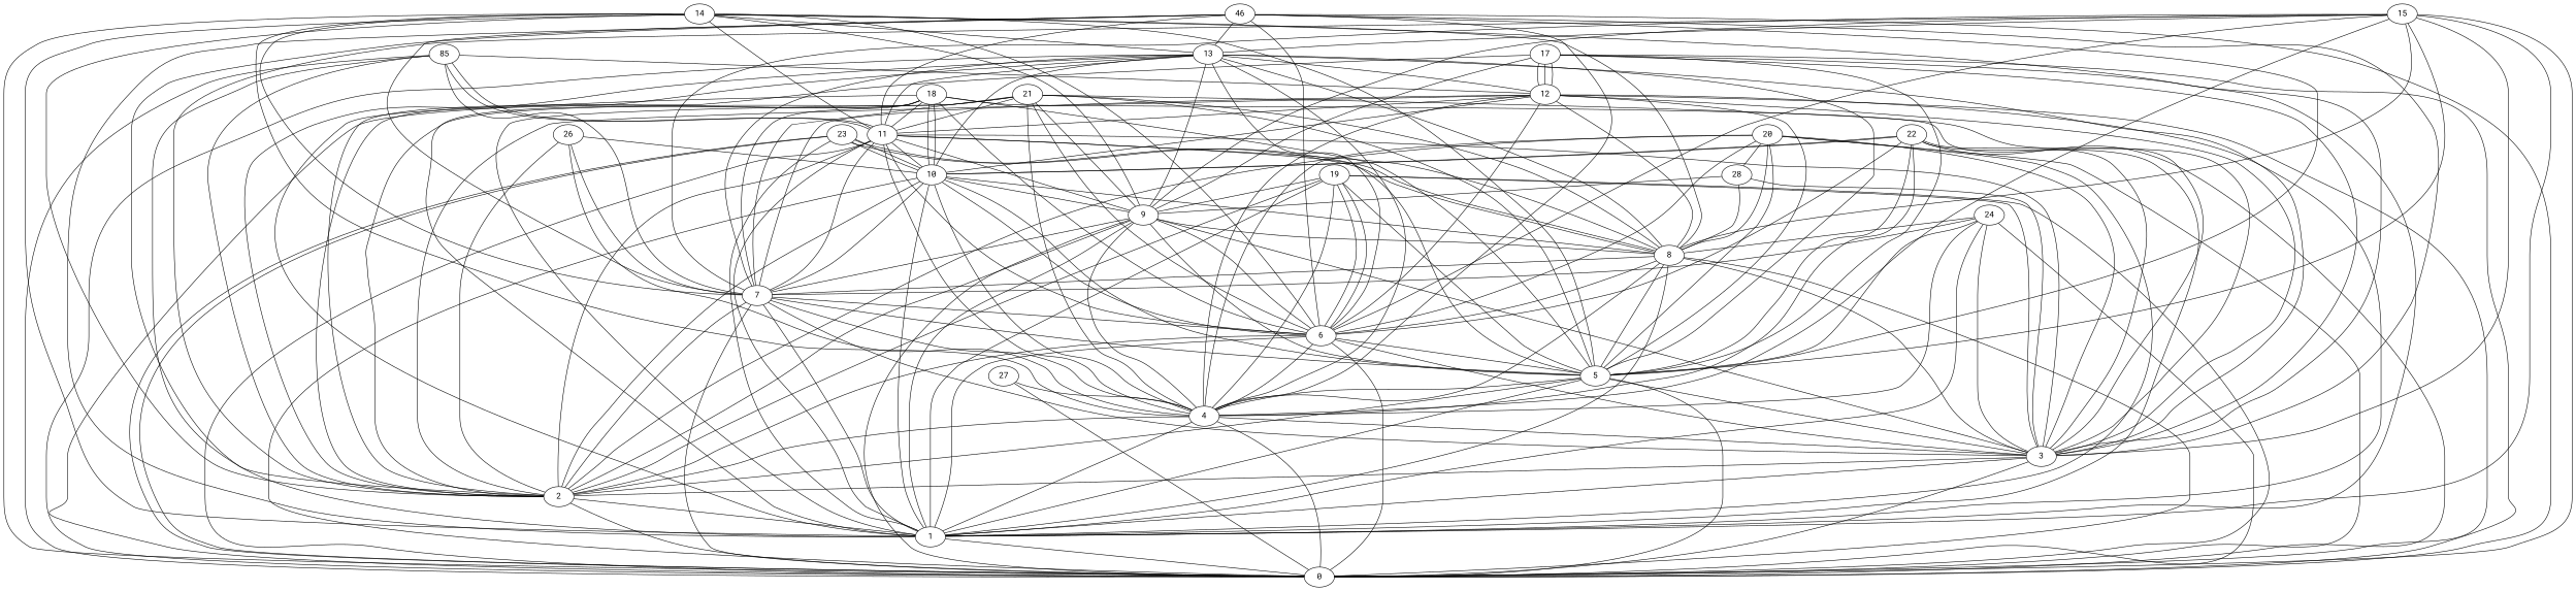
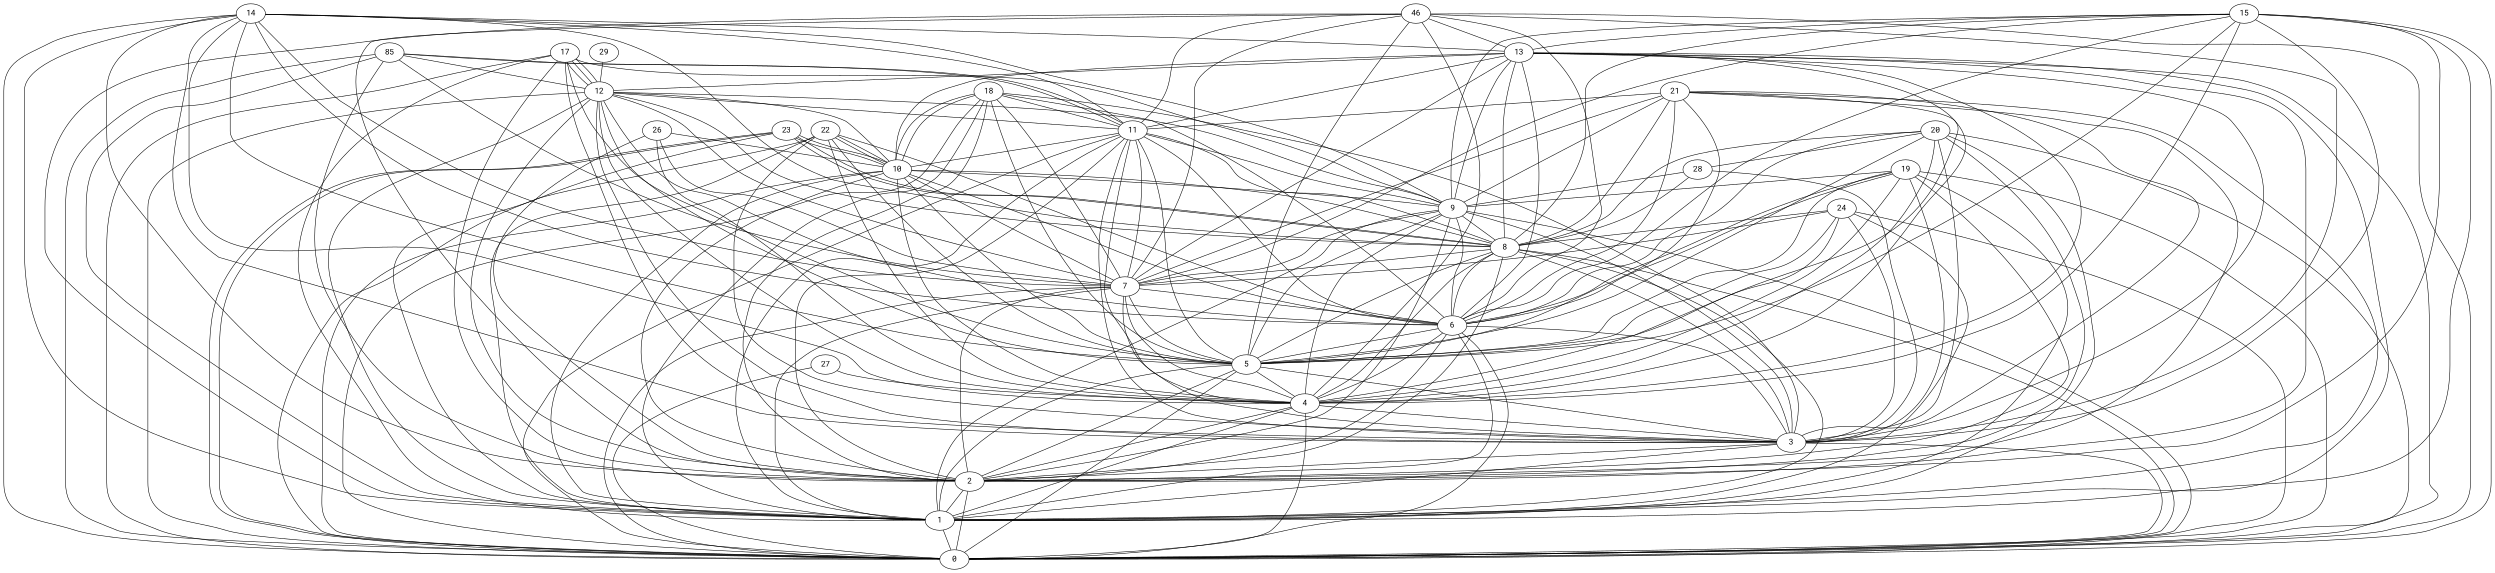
  graph {
    fontname="Roboto Mono"
    node [fontname="Roboto Mono"]
    edge [fontname="Roboto Mono"]
    1
    0
    2
    3
    4
    5
    6
    7
    8
    9
    10
    11
    12
    13
    14
    15
    n17 [label=46]
    17
    18
    19
    20
    28
    21
    22
    23
    24
    n27 [label=85]
    26
    27
+   29
    1 -- 0
    2 -- 1
    2 -- 0
    3 -- 1
    3 -- 0
    3 -- 2
    4 -- 1
    4 -- 0
    4 -- 2
    4 -- 3
    5 -- 1
    5 -- 0
    5 -- 2
    5 -- 3
    5 -- 4
    6 -- 1
    6 -- 0
    6 -- 2
    6 -- 3
    6 -- 4
    6 -- 5
    7 -- 1
    7 -- 0
    7 -- 2
    7 -- 3
    7 -- 4
    7 -- 5
    7 -- 6
    8 -- 1
    8 -- 0
+   8 -- 2
    8 -- 3
    8 -- 4
    8 -- 5
    8 -- 6
    8 -- 7
    9 -- 1
    9 -- 0
    9 -- 2
    9 -- 3
    9 -- 4
    9 -- 5
    9 -- 6
    9 -- 7
    9 -- 8
    10 -- 1
    10 -- 0
    10 -- 2
    10 -- 4
    10 -- 5
    10 -- 6
    10 -- 7
    10 -- 8
    10 -- 9
    11 -- 1
    11 -- 0
    11 -- 2
    11 -- 3
    11 -- 4
    11 -- 5
    11 -- 6
    11 -- 7
    11 -- 8
    11 -- 9
    11 -- 10
    12 -- 1
    12 -- 0
    12 -- 2
    12 -- 3
    12 -- 4
    12 -- 5
    12 -- 6
    12 -- 7
    12 -- 8
+   12 -- 9
    12 -- 10
    12 -- 11
    13 -- 1
    13 -- 0
    13 -- 2
    13 -- 3
    13 -- 4
    13 -- 5
    13 -- 6
    13 -- 7
    13 -- 8
    13 -- 9
    13 -- 10
    13 -- 11
    13 -- 12
    14 -- 1
    14 -- 0
    14 -- 2
    14 -- 3
    14 -- 4
    14 -- 5
    14 -- 6
    14 -- 7
    14 -- 8
    14 -- 9
    14 -- 11
    14 -- 13
    15 -- 1
    15 -- 0
    15 -- 2
    15 -- 3
    15 -- 4
    15 -- 5
    15 -- 6
    15 -- 7
    15 -- 8
    15 -- 9
    15 -- 13
    n17 -- 1
    n17 -- 0
    n17 -- 2
    n17 -- 3
    n17 -- 4
    n17 -- 5
    n17 -- 6
    n17 -- 7
    n17 -- 11
    n17 -- 13
    17 -- 1
    17 -- 0
    17 -- 2
    17 -- 3
    17 -- 5
    17 -- 9
    17 -- 12
    17 -- 12
    17 -- 12
    18 -- 1
    18 -- 0
    18 -- 2
    18 -- 3
    18 -- 5
    18 -- 6
    18 -- 7
    18 -- 10
    18 -- 10
    18 -- 11
    19 -- 1
    19 -- 0
    19 -- 2
    19 -- 3
    19 -- 4
    19 -- 5
    19 -- 6
    19 -- 6
    19 -- 9
    20 -- 1
    20 -- 0
    20 -- 2
    20 -- 3
    20 -- 4
    20 -- 5
    20 -- 6
    20 -- 8
    20 -- 28
    28 -- 3
    28 -- 8
    28 -- 9
    21 -- 1
    21 -- 2
    21 -- 3
    21 -- 4
    21 -- 5
    21 -- 6
    21 -- 7
    21 -- 8
    21 -- 9
    21 -- 11
    22 -- 1
    22 -- 0
    22 -- 3
    22 -- 4
    22 -- 5
    22 -- 6
    22 -- 10
    22 -- 10
    23 -- 1
    23 -- 0
    23 -- 0
    23 -- 8
    23 -- 8
    23 -- 10
    23 -- 10
    24 -- 1
    24 -- 0
    24 -- 3
    24 -- 4
    24 -- 5
    24 -- 7
    24 -- 8
    n27 -- 1
    n27 -- 0
    n27 -- 2
    n27 -- 7
    n27 -- 11
    n27 -- 11
    n27 -- 12
    26 -- 2
    26 -- 4
    26 -- 7
    26 -- 10
    27 -- 0
    27 -- 4
+   29 -- 12
  }
